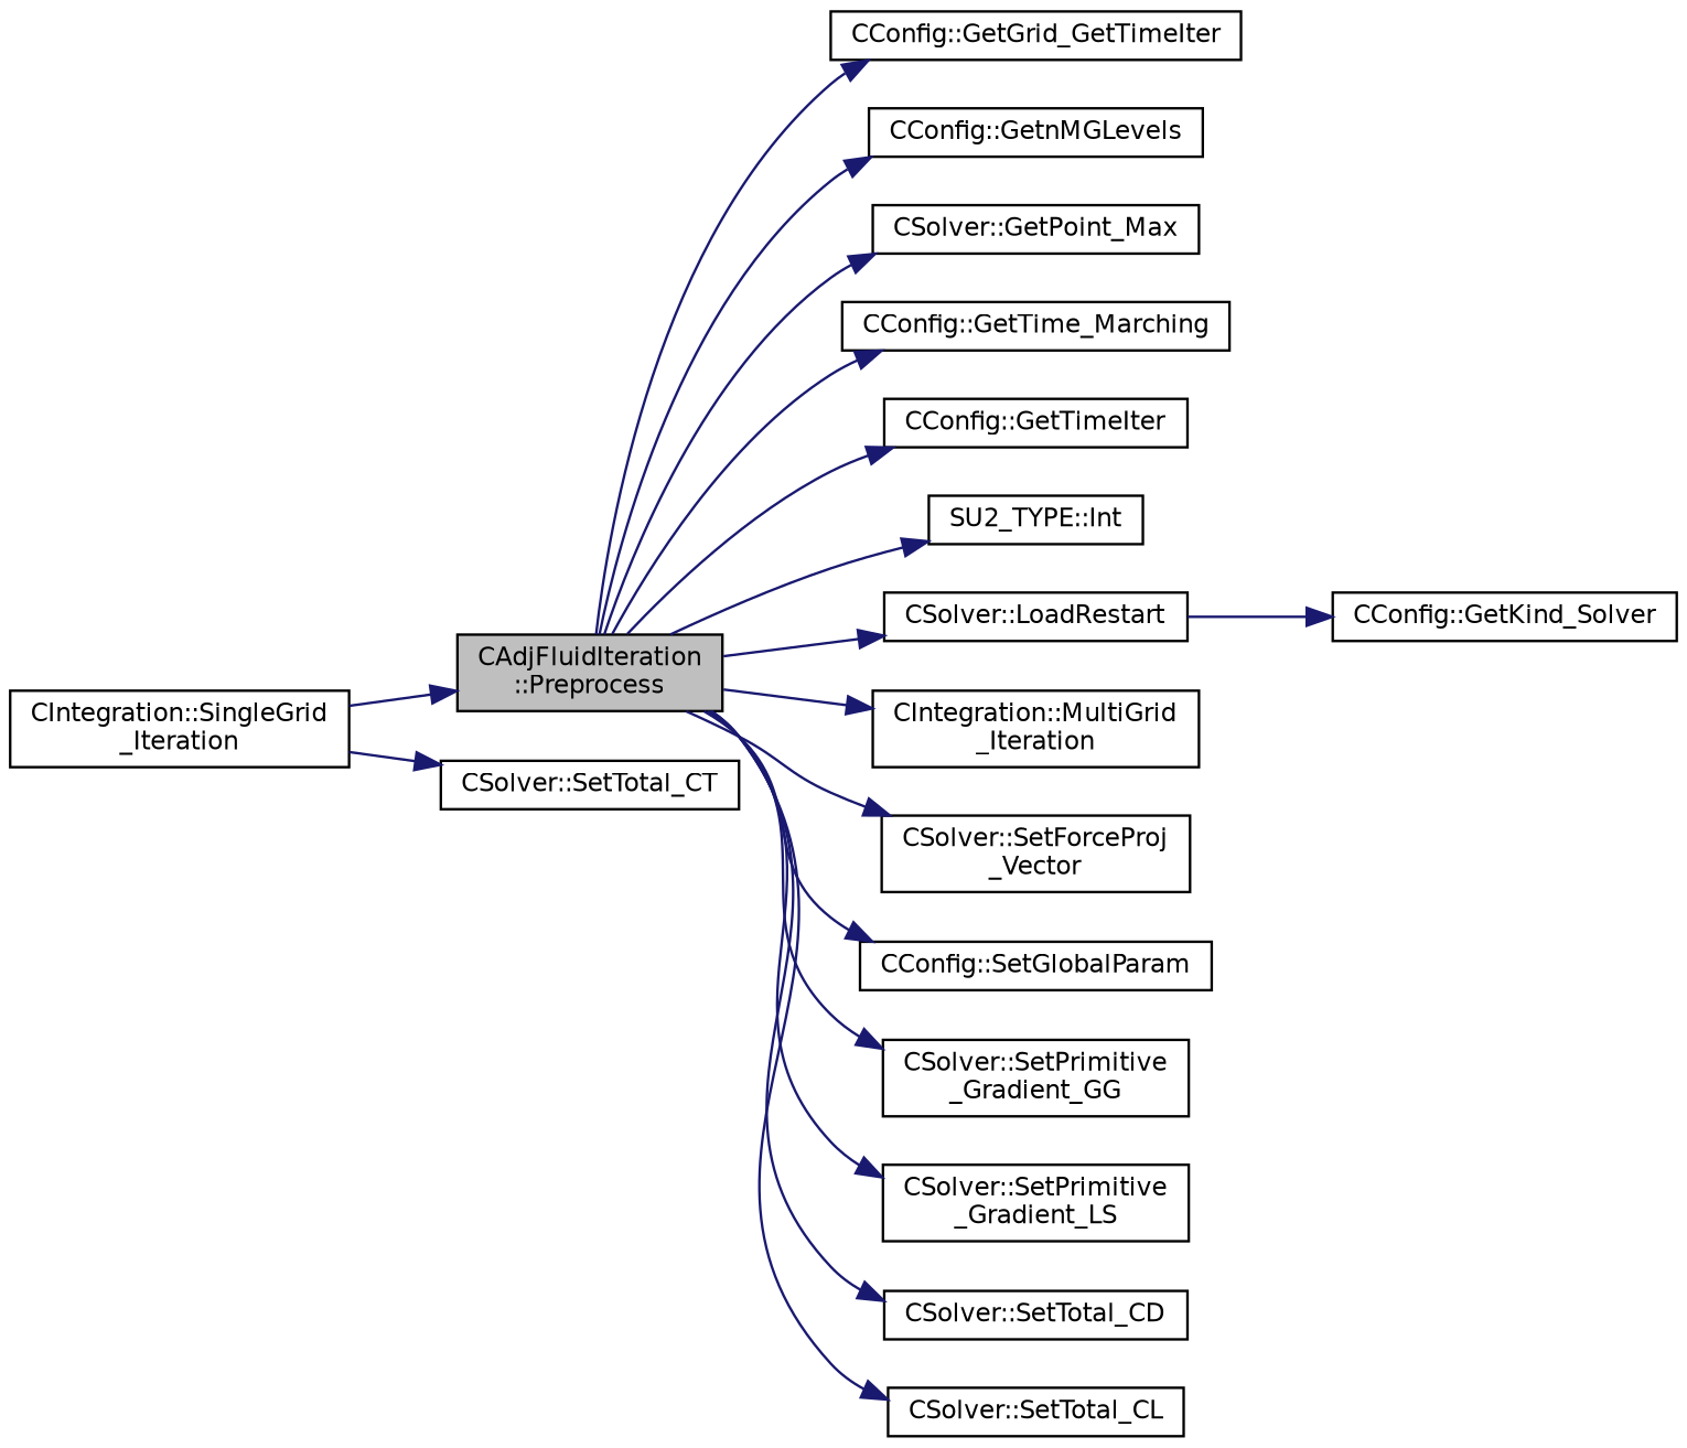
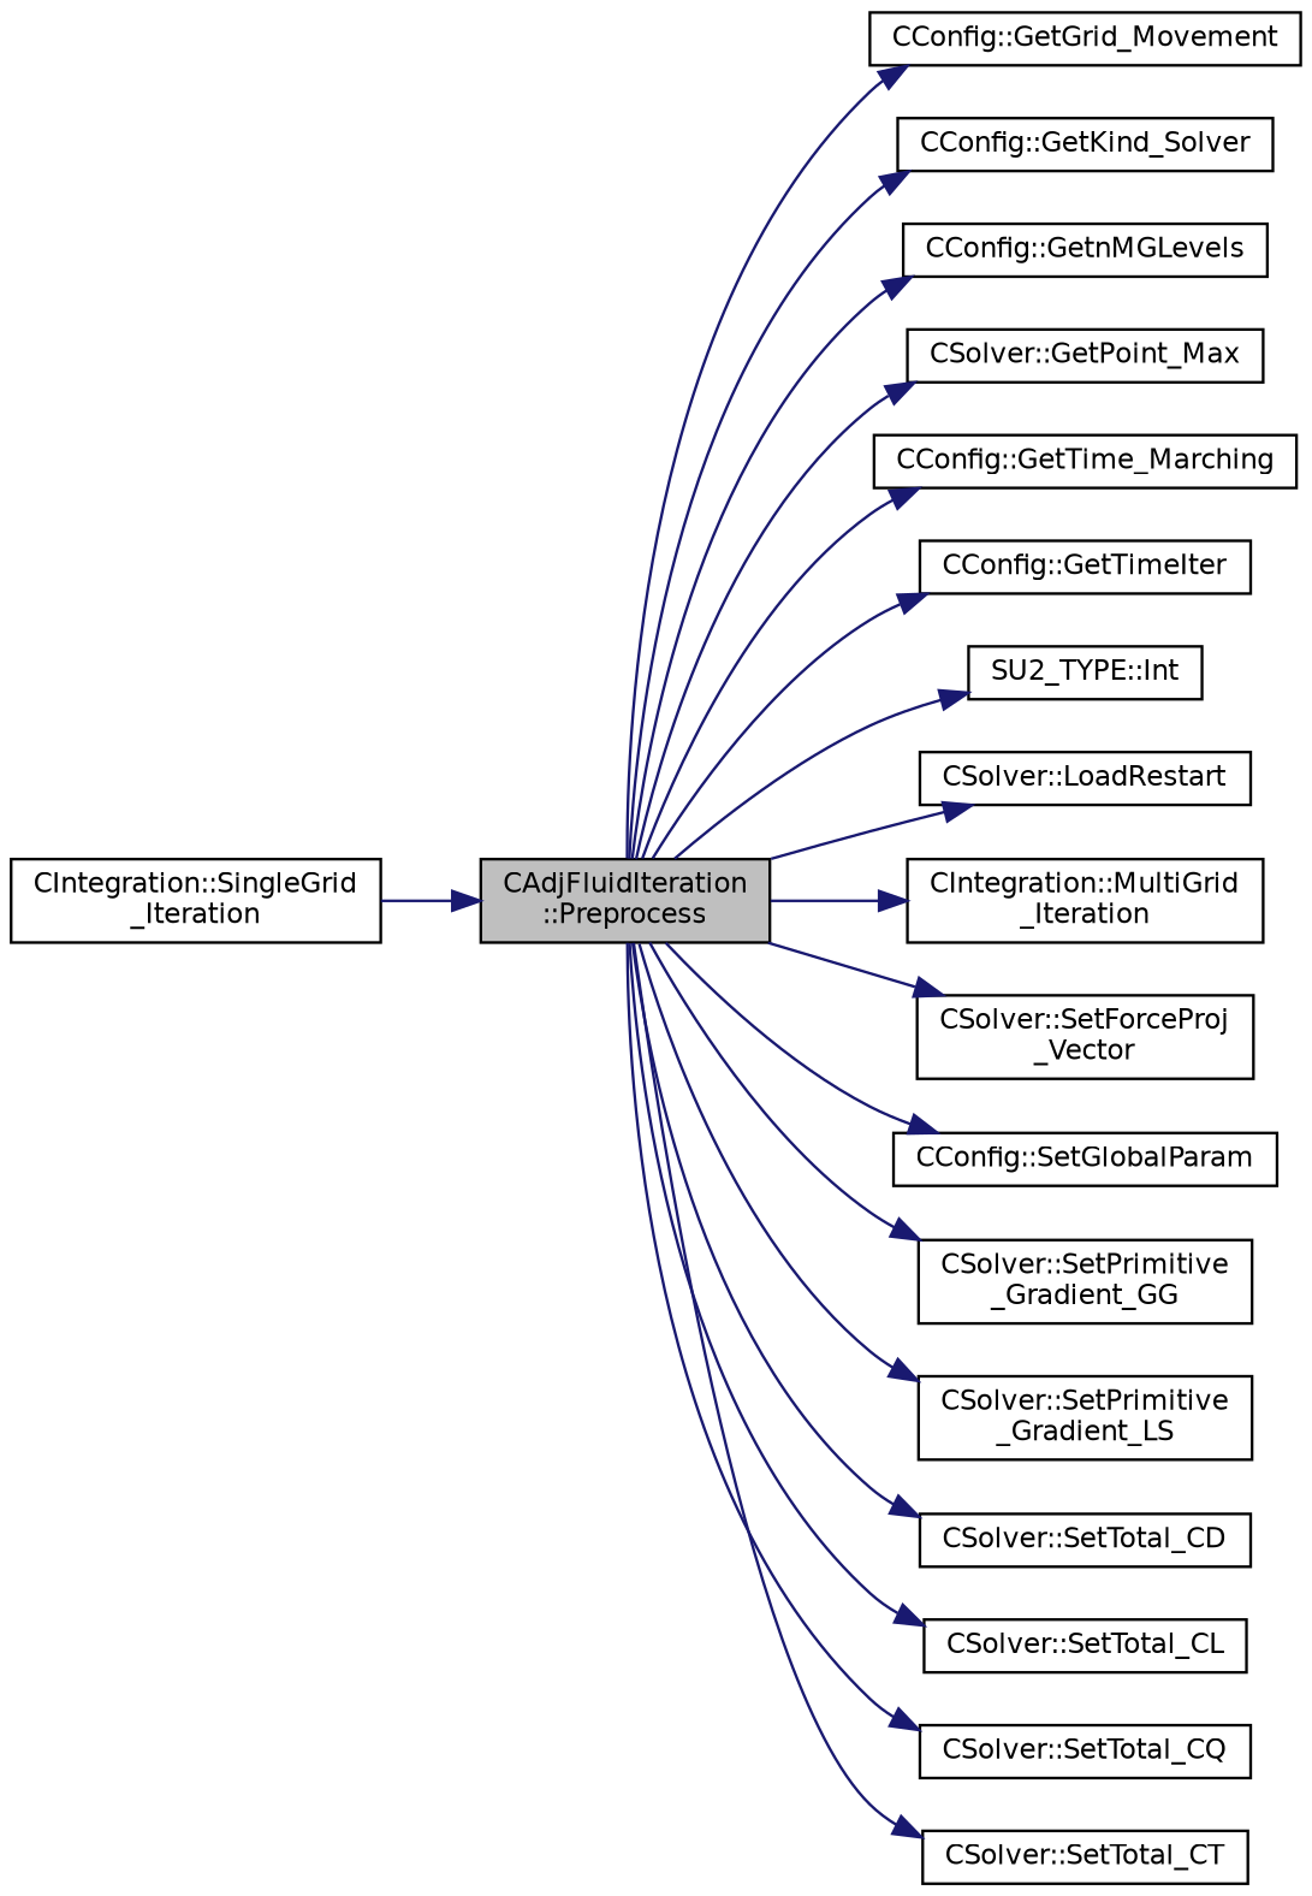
  digraph {
    rankdir=LR
    node [color=black fillcolor=white fontname=Helvetica fontsize=10 shape=record style=filled]
    edge [color=midnightblue fontname=Helvetica fontsize=10 labelfontname=Helvetica labelfontsize=10 style=solid]
    n1 [fillcolor=grey75 fontcolor=black height=0.2 label="CAdjFluidIteration\l::Preprocess" width=0.4]
-   n2 [height=0.2 label="CConfig::GetGrid_GetTimeIter" width=0.4]
+   n2 [height=0.2 label="CConfig::GetGrid_Movement" width=0.4]
    n3 [height=0.2 label="CConfig::GetKind_Solver" width=0.4]
    n4 [height=0.2 label="CConfig::GetnMGLevels" width=0.4]
    n5 [height=0.2 label="CSolver::GetPoint_Max" width=0.4]
    n6 [height=0.2 label="CConfig::GetTime_Marching" width=0.4]
    n7 [height=0.2 label="CConfig::GetTimeIter" width=0.4]
    n8 [height=0.2 label="SU2_TYPE::Int" width=0.4]
    n9 [height=0.2 label="CSolver::LoadRestart" width=0.4]
    n10 [height=0.2 label="CIntegration::MultiGrid\l_Iteration" width=0.4]
    n11 [height=0.2 label="CSolver::SetForceProj\l_Vector" width=0.4]
    n12 [height=0.2 label="CConfig::SetGlobalParam" width=0.4]
    n13 [height=0.2 label="CSolver::SetPrimitive\l_Gradient_GG" width=0.4]
    n14 [height=0.2 label="CSolver::SetPrimitive\l_Gradient_LS" width=0.4]
    n15 [height=0.2 label="CSolver::SetTotal_CD" width=0.4]
    n16 [height=0.2 label="CSolver::SetTotal_CL" width=0.4]
+   n17 [height=0.2 label="CSolver::SetTotal_CQ" width=0.4]
    n18 [height=0.2 label="CSolver::SetTotal_CT" width=0.4]
    n19 [height=0.2 label="CIntegration::SingleGrid\l_Iteration" width=0.4]
    n1 -> n2
-   n9 -> n3
+   n1 -> n3
    n1 -> n4
    n1 -> n5
    n1 -> n6
    n1 -> n7
    n1 -> n8
    n1 -> n9
    n1 -> n10
    n1 -> n11
    n1 -> n12
    n1 -> n13
    n1 -> n14
    n1 -> n15
    n1 -> n16
-   n19 -> n18
+   n1 -> n17
+   n1 -> n18
    n19 -> n1
  }
